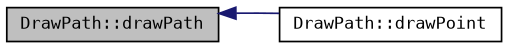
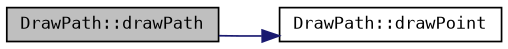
  digraph {
    rankdir=LR
    fontname="DejaVu Sans Mono"
    node [color=black fontname="DejaVu Sans Mono" fontsize=10 shape=record style=filled]
    n1 [fillcolor=grey75 fontcolor=black height=0.2 label="DrawPath::drawPath" width=0.4]
    n2 [fillcolor=white height=0.2 label="DrawPath::drawPoint" width=0.4]
-   n2 -> n1 [color=midnightblue fontname="DejaVu Sans Mono" fontsize=10 labelfontname=Helvetica labelfontsize=10 style=solid]
+   n1 -> n2 [color=midnightblue fontname="DejaVu Sans Mono" fontsize=10 labelfontname=Helvetica labelfontsize=10 style=solid]
  }
